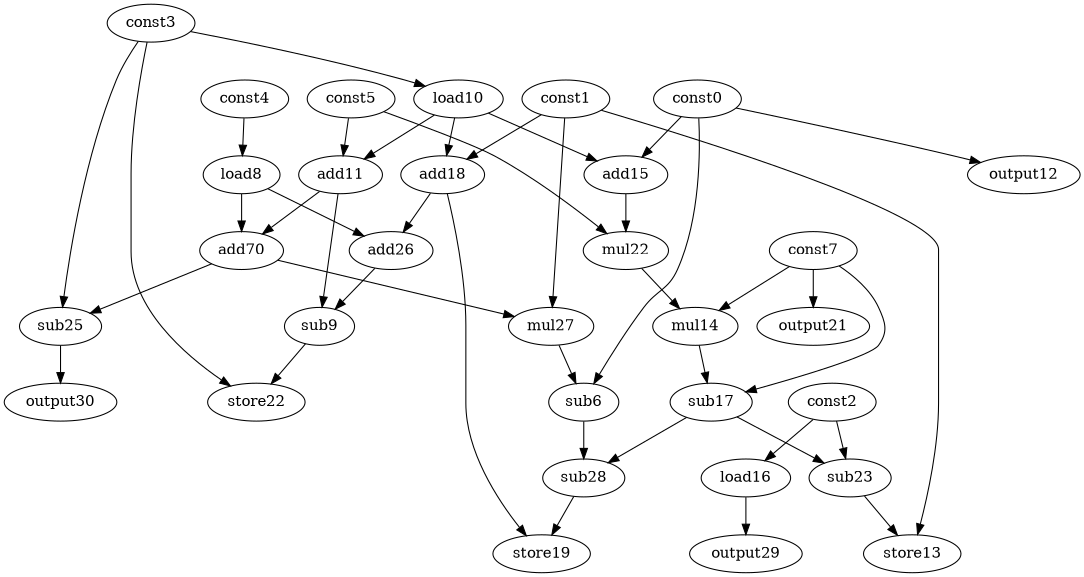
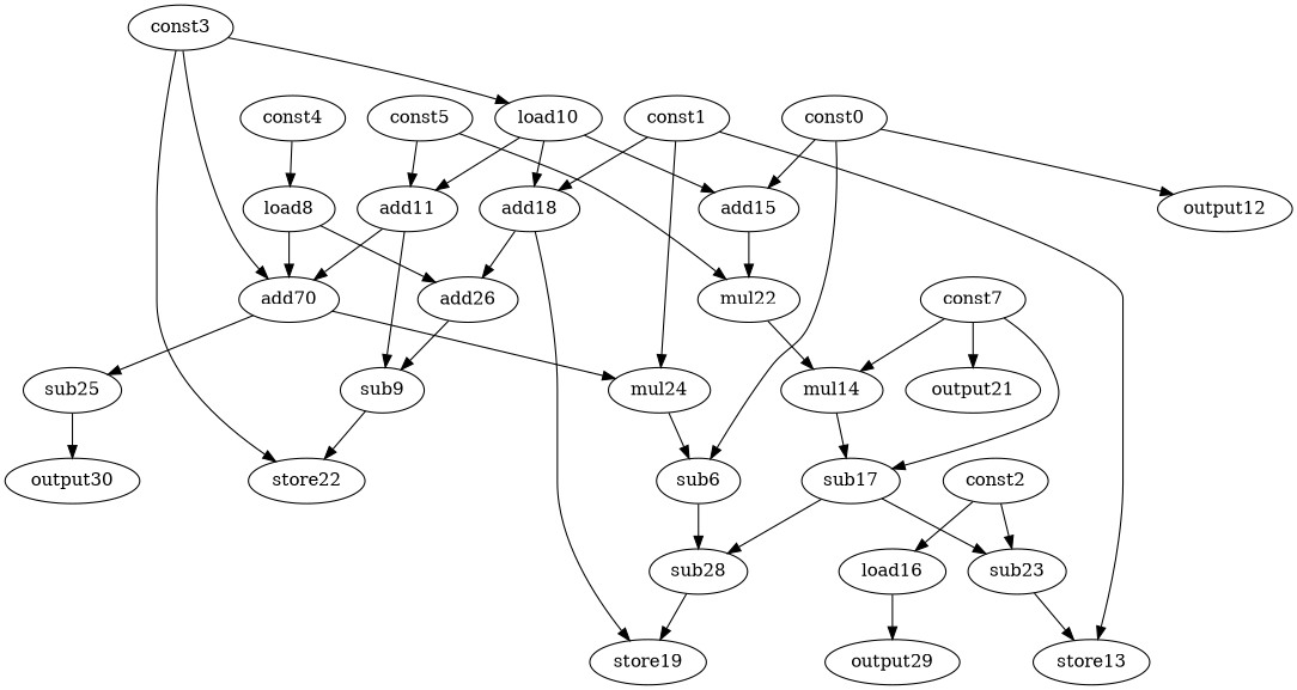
  digraph {
    node [opcode=const]
    edge [operand=0]
    sub6 [opcode=sub]
    const0
    output12 [opcode=output]
    add15 [opcode=add]
    sub28 [opcode=sub]
    n6 [label=mul22 opcode=mul]
    store13 [opcode=store]
    const1
    add18 [opcode=add]
-   mul27 [opcode=mul]
+   mul27 [opcode=mul label=mul24]
    add26 [opcode=add]
    store19 [opcode=store]
    load16 [opcode=load]
    const2
    sub23 [opcode=sub]
    output29 [opcode=output]
    load10 [opcode=load]
    const3
    store22 [opcode=store]
    sub25 [opcode=sub]
    add11 [opcode=add]
    output30 [opcode=output]
    load8 [opcode=load]
    const4
    n25 [label=add70 opcode=add]
    const5
    sub9 [opcode=sub]
    mul14 [opcode=mul]
    const7
    sub17 [opcode=sub]
    output21 [opcode=output]
    sub6 -> sub28 [operand=1]
    const0 -> sub6
    const0 -> output12
    const0 -> add15
    add15 -> n6 [operand=1]
    sub28 -> store19 [operand=1]
    n6 -> mul14
    const1 -> store13
    const1 -> add18
    const1 -> mul27
    add18 -> add26 [operand=1]
    add18 -> store19
    mul27 -> sub6 [operand=1]
    add26 -> sub9 [operand=1]
    load16 -> output29
    const2 -> load16
    const2 -> sub23 [operand=1]
    sub23 -> store13 [operand=1]
    load10 -> add15 [operand=1]
    load10 -> add18 [operand=1]
    load10 -> add11
    const3 -> load10
    const3 -> store22 [operand=1]
-   const3 -> sub25
+   const3 -> n25
    sub25 -> output30
    add11 -> n25 [operand=1]
    add11 -> sub9
    load8 -> add26
    load8 -> n25
    const4 -> load8
    n25 -> mul27 [operand=1]
    n25 -> sub25 [operand=1]
    const5 -> n6
    const5 -> add11 [operand=1]
    sub9 -> store22
    mul14 -> sub17
    const7 -> mul14 [operand=1]
    const7 -> sub17 [operand=1]
    const7 -> output21
    sub17 -> sub28
    sub17 -> sub23
  }
